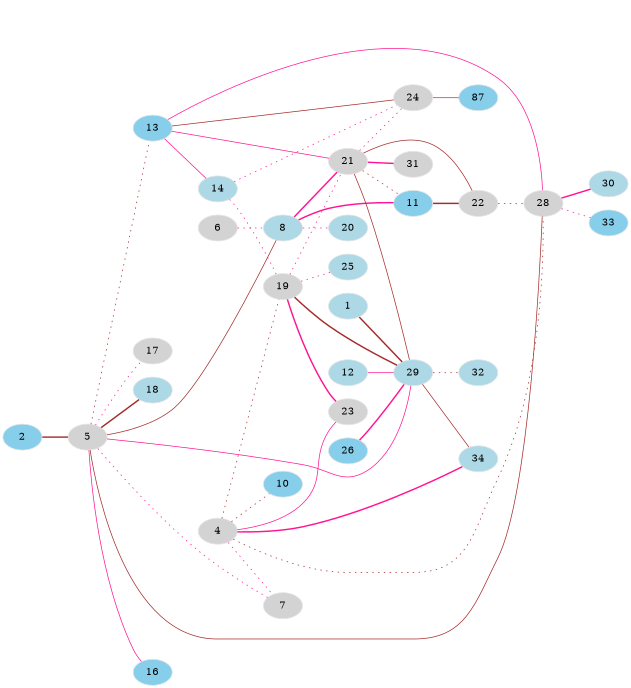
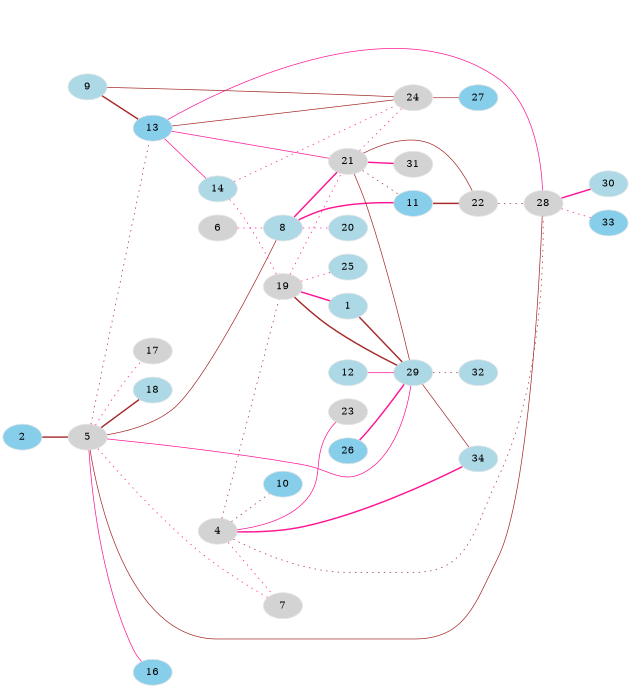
  graph {
    rankdir=LR
    node [color=gray90 fillcolor=lightblue style=filled]
    edge [color=deeppink style=dotted weight=1.0]
    1
    29
    34
    32
    2 [fillcolor=skyblue]
    5 [fillcolor=lightgrey]
    13 [fillcolor=skyblue]
    7 [fillcolor=lightgrey]
    28 [fillcolor=lightgrey]
    8
    16 [fillcolor=skyblue]
    17 [fillcolor=lightgrey]
    18
    21 [fillcolor=lightgrey]
    24 [fillcolor=lightgrey]
    14
    19 [fillcolor=lightgrey]
    23 [fillcolor=lightgrey]
    25
    4 [fillcolor=lightgrey]
    10 [fillcolor=skyblue]
    30
    33 [fillcolor=skyblue]
    20
    11 [fillcolor=skyblue]
    6 [fillcolor=lightgrey]
    22 [fillcolor=lightgrey]
    31 [fillcolor=lightgrey]
-   27 [fillcolor=skyblue label=87]
+   9
+   27 [fillcolor=skyblue]
    12
    26 [fillcolor=skyblue]
    1 -- 29 [color=brown style=bold]
    29 -- 34 [color=brown style=solid]
    29 -- 32 [color=brown]
    2 -- 5 [color=brown style=bold]
    5 -- 29 [style=solid weight=2.0]
    5 -- 13 [color=brown]
    5 -- 7
    5 -- 28 [color=brown style=solid]
    5 -- 8 [color=brown style=solid weight=2.0]
    5 -- 16 [style=solid]
    5 -- 17
    5 -- 18 [color=brown style=bold]
    13 -- 28 [style=solid]
    13 -- 21 [style=solid]
    13 -- 24 [color=brown style=solid]
    13 -- 14 [style=solid]
    28 -- 30 [style=bold]
    28 -- 33
    8 -- 21 [style=bold]
    8 -- 20
    8 -- 11 [style=bold weight=2.0]
    21 -- 29 [color=brown style=solid weight=2.0]
    21 -- 24
    21 -- 11 [color=brown]
    21 -- 22 [color=brown style=solid]
    21 -- 31 [style=bold]
    24 -- 27 [color=brown style=solid]
    14 -- 24
    14 -- 19 [weight=2.0]
    19 -- 29 [color=brown style=bold]
    19 -- 21
-   19 -- 23 [style=bold]
+   19 -- 1 [style=bold]
    19 -- 25
    4 -- 34 [style=bold]
    4 -- 7
    4 -- 28 [color=brown]
    4 -- 19 [color=brown]
    4 -- 23 [style=solid]
    4 -- 10 [color=brown]
    11 -- 22 [color=brown style=bold]
    6 -- 8
    22 -- 28 [color=brown weight=2.0]
+   9 -- 13 [color=brown style=bold]
+   9 -- 24 [color=brown style=solid]
    12 -- 29 [style=solid]
    26 -- 29 [style=bold]
  }
